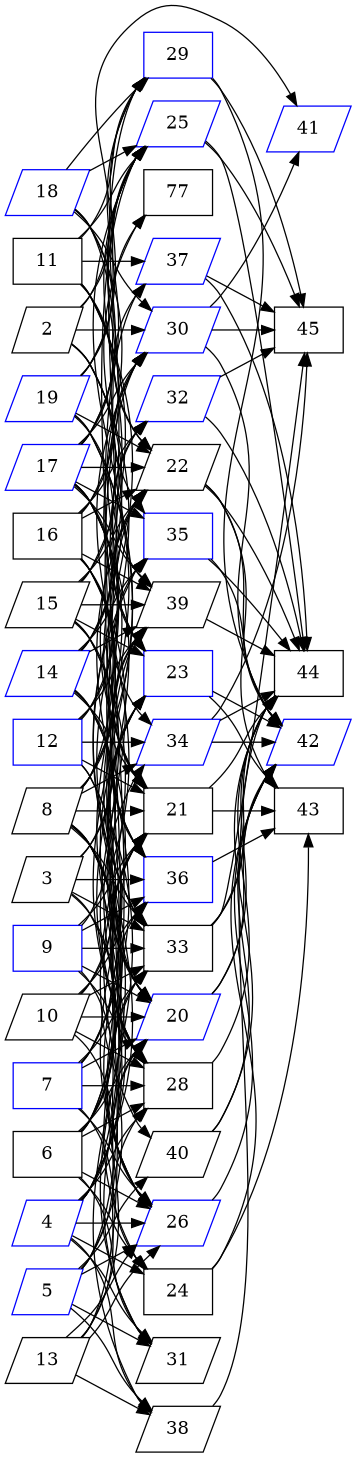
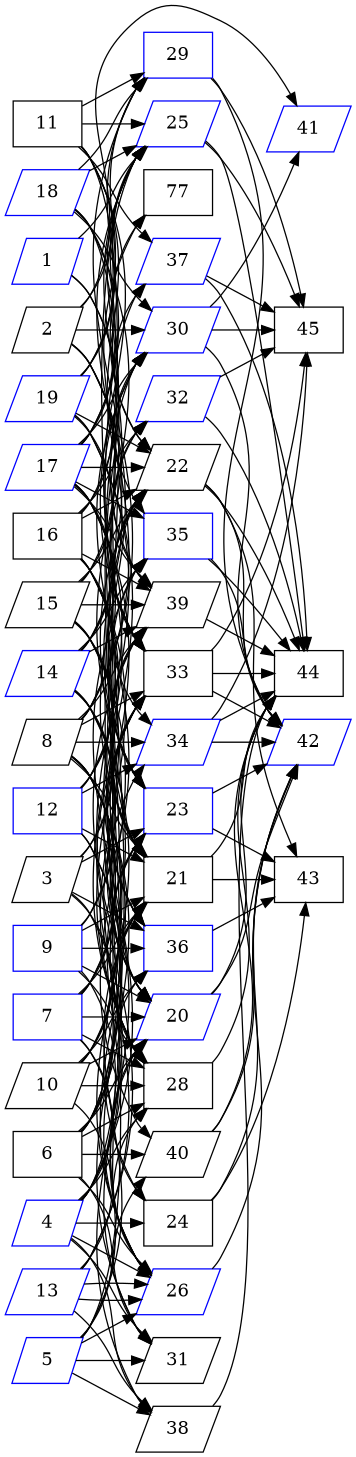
  digraph {
    rankdir=LR
    node [alpha=0.15 color=blue shape=parallelogram]
+   1 [alpha=0.17 expect_size=20104192]
    25 [expect_size=49405952]
    33 [alpha=0.09 color=black expect_size=37885952 shape=box]
    39 [color=black expect_size=11948032]
    44 [alpha=0.16 color=black expect_size=40083456 shape=box]
    45 [alpha=0.19 color=black expect_size=38914048 shape=box]
    42 [alpha=0.08 expect_size=41145344]
    2 [alpha=0.06 color=black expect_size=16871424]
    21 [color=black expect_size=38919168 shape=box]
    23 [alpha=0.00 expect_size=10082304 shape=box]
    30 [alpha=0.17 expect_size=17304576]
    41 [alpha=0.06 expect_size=51049472]
    43 [alpha=0.11 color=black expect_size=19632128 shape=box]
    22 [alpha=0.02 color=black expect_size=26797056]
    3 [alpha=0.10 color=black expect_size=29345792]
    28 [alpha=0.08 color=black expect_size=22978560 shape=box]
    31 [alpha=0.16 color=black expect_size=45380608]
    36 [alpha=0.16 expect_size=50583552 shape=box]
    4 [alpha=0.13 expect_size=33642496]
    20 [alpha=0.12 expect_size=39783424]
    24 [alpha=0.10 color=black expect_size=7159808 shape=box]
    26 [alpha=0.06 expect_size=24190976]
    34 [alpha=0.20 expect_size=38047744]
    35 [alpha=0.16 expect_size=14337024 shape=box]
    38 [alpha=0.11 color=black expect_size=40964096]
    5 [alpha=0.17 expect_size=41888768]
    40 [alpha=0.13 color=black expect_size=9782272]
    6 [alpha=0.09 color=black expect_size=17163264 shape=box]
    37 [alpha=0.07 expect_size=17150976]
    7 [alpha=0.01 expect_size=37793792 shape=box]
    8 [alpha=0.06 color=black expect_size=36727808]
    29 [alpha=0.19 expect_size=27919360 shape=box]
    9 [expect_size=37734400 shape=box]
    10 [alpha=0.20 color=black expect_size=21825536]
    11 [color=black expect_size=52197376 shape=box]
    12 [alpha=0.13 expect_size=44804096 shape=box]
-   13 [alpha=0.19 color=black expect_size=11628544]
+   13 [alpha=0.19 expect_size=11628544]
    14 [alpha=0.18 expect_size=36030464]
    n39 [alpha=0.10 color=black expect_size=19960832 label=77 shape=box]
    32 [alpha=0.11 expect_size=32635904]
    15 [alpha=0.09 color=black expect_size=19661824]
    16 [alpha=0.18 color=black expect_size=11457536 shape=box]
    17 [alpha=0.01 expect_size=32576512]
    18 [alpha=0.02 expect_size=35983360]
    19 [alpha=0.16 expect_size=51146752]
+   1 -> 25
+   1 -> 33
+   1 -> 39
    25 -> 44
    25 -> 45
    33 -> 44
    33 -> 45
    33 -> 42
    39 -> 44
    2 -> 25
    2 -> 33
    2 -> 21
    2 -> 23
    2 -> 30
    2 -> 41
    21 -> 44
    21 -> 43
    23 -> 42
    23 -> 43
    30 -> 45
    30 -> 42
    30 -> 41
    22 -> 44
    22 -> 42
    22 -> 43
    3 -> 33
    3 -> 39
    3 -> 23
    3 -> 28
    3 -> 31
    3 -> 36
    28 -> 44
    36 -> 43
    4 -> 23
    4 -> 30
    4 -> 28
    4 -> 31
    4 -> 20
    4 -> 24
    4 -> 26
    4 -> 34
    4 -> 35
    4 -> 38
    20 -> 44
    20 -> 42
    24 -> 42
    24 -> 43
    26 -> 42
    34 -> 44
    34 -> 45
    34 -> 42
    35 -> 44
    35 -> 42
    38 -> 44
    5 -> 21
    5 -> 22
    5 -> 31
    5 -> 20
    5 -> 26
    5 -> 38
    5 -> 40
    40 -> 44
    40 -> 42
    6 -> 25
    6 -> 33
    6 -> 21
    6 -> 28
    6 -> 31
    6 -> 36
    6 -> 20
-   6 -> 24
+   6 -> 40
    6 -> 26
    6 -> 37
    37 -> 44
    37 -> 45
    7 -> 33
    7 -> 21
    7 -> 23
    7 -> 22
    7 -> 28
    7 -> 20
    7 -> 24
    7 -> 26
    8 -> 25
    8 -> 33
    8 -> 39
    8 -> 21
    8 -> 22
    8 -> 28
    8 -> 31
    8 -> 20
    8 -> 24
    8 -> 26
    8 -> 34
    8 -> 29
    29 -> 45
    29 -> 42
    9 -> 33
    9 -> 21
    9 -> 30
    9 -> 28
    9 -> 36
    9 -> 20
    9 -> 26
    10 -> 33
    10 -> 21
    10 -> 23
    10 -> 28
    10 -> 36
    10 -> 20
    10 -> 26
    11 -> 25
    11 -> 33
    11 -> 21
    11 -> 22
    11 -> 35
    11 -> 37
    11 -> 29
    12 -> 39
    12 -> 21
    12 -> 30
    12 -> 26
    12 -> 34
    12 -> 35
    12 -> 38
    13 -> 33
    13 -> 39
    13 -> 28
    13 -> 26
    13 -> 26
    13 -> 38
    14 -> 39
    14 -> 21
    14 -> 22
    14 -> 36
    14 -> 20
    14 -> 26
    14 -> 35
    14 -> n39
    14 -> 32
    32 -> 44
    32 -> 45
    15 -> 25
    15 -> 39
    15 -> 21
    15 -> 23
    15 -> 22
    15 -> 20
    15 -> 40
    15 -> 32
    16 -> 25
    16 -> 39
    16 -> 21
    16 -> 30
    16 -> 22
    16 -> 28
    16 -> 36
    16 -> 34
    16 -> 32
    17 -> 25
    17 -> 33
    17 -> 39
    17 -> 23
    17 -> 30
    17 -> 22
    17 -> 28
    17 -> 36
    17 -> 35
    17 -> 37
    17 -> 29
    18 -> 25
    18 -> 23
    18 -> 30
    18 -> 22
    18 -> 20
    18 -> 29
    19 -> 25
    19 -> 39
    19 -> 22
    19 -> 28
    19 -> 20
    19 -> 29
    19 -> n39
  }
